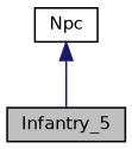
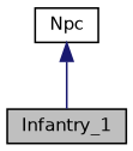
  digraph {
    node [color=black fontname=Helvetica fontsize=10 shape=record style=filled]
-   n1 [fillcolor=grey75 fontcolor=black height=0.2 label=Infantry_5 width=0.4]
+   n1 [fillcolor=grey75 fontcolor=black height=0.2 label=Infantry_1 width=0.4]
    n2 [fillcolor=white height=0.2 label=Npc width=0.4]
    n2 -> n1 [color=midnightblue dir=back fontname=Helvetica fontsize=10 labelfontname=Helvetica labelfontsize=10 style=solid]
  }
